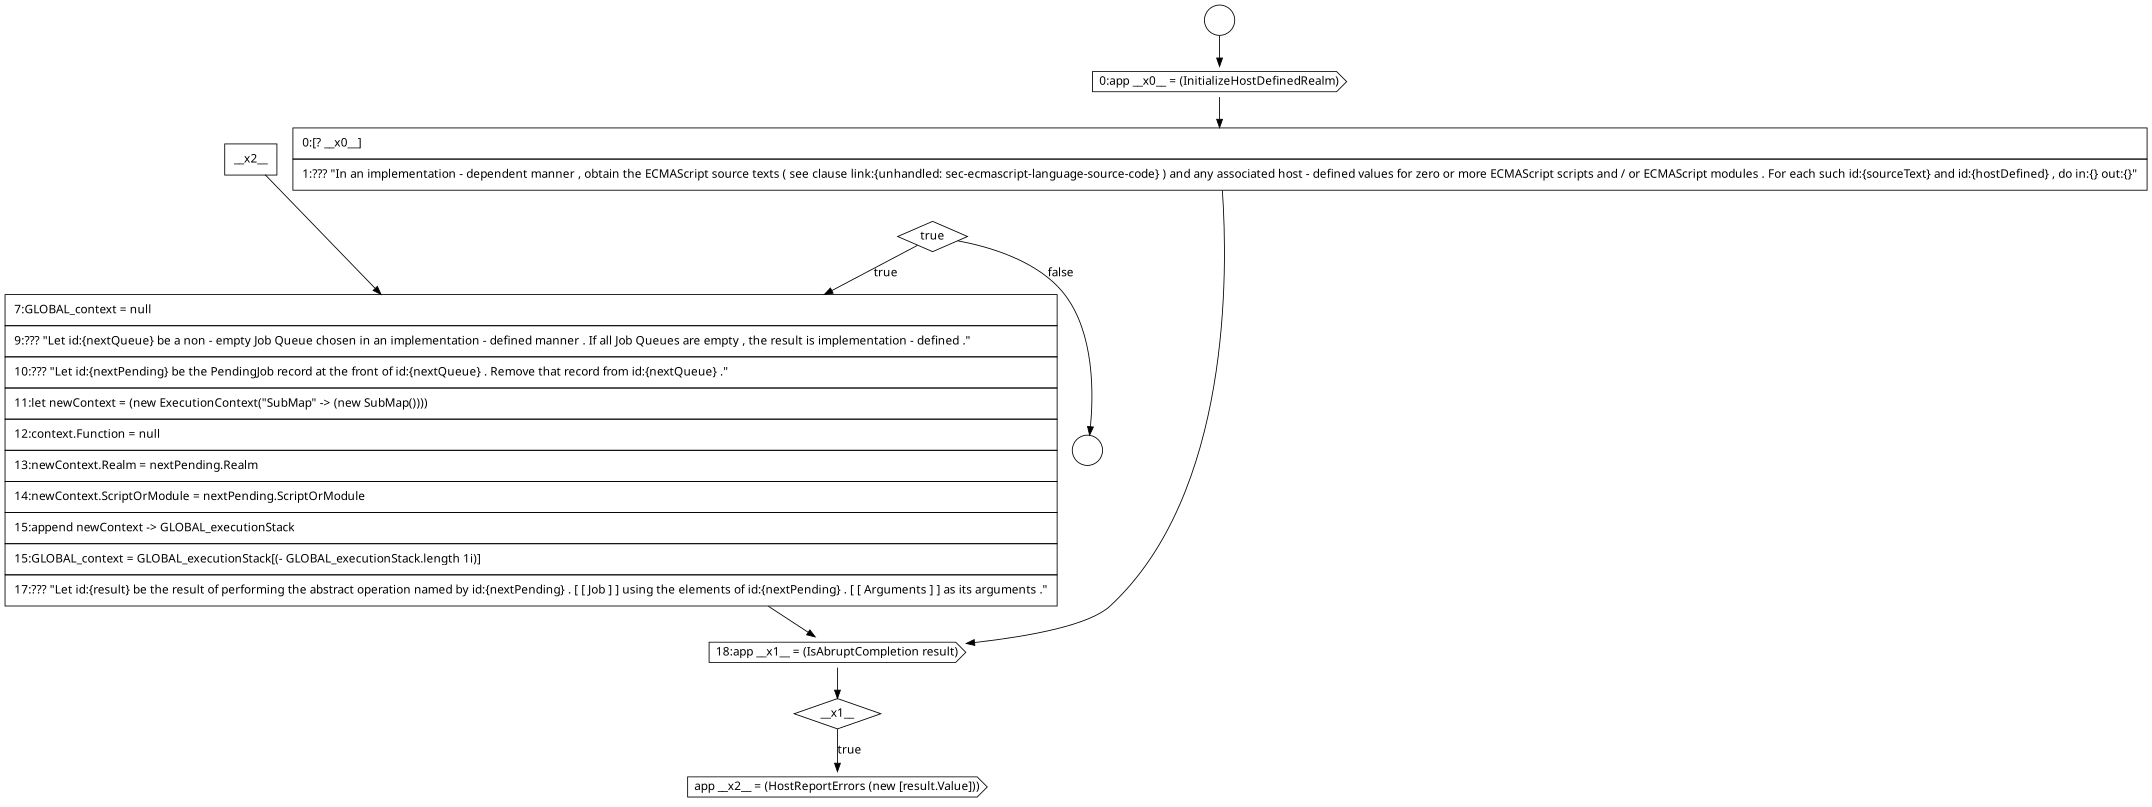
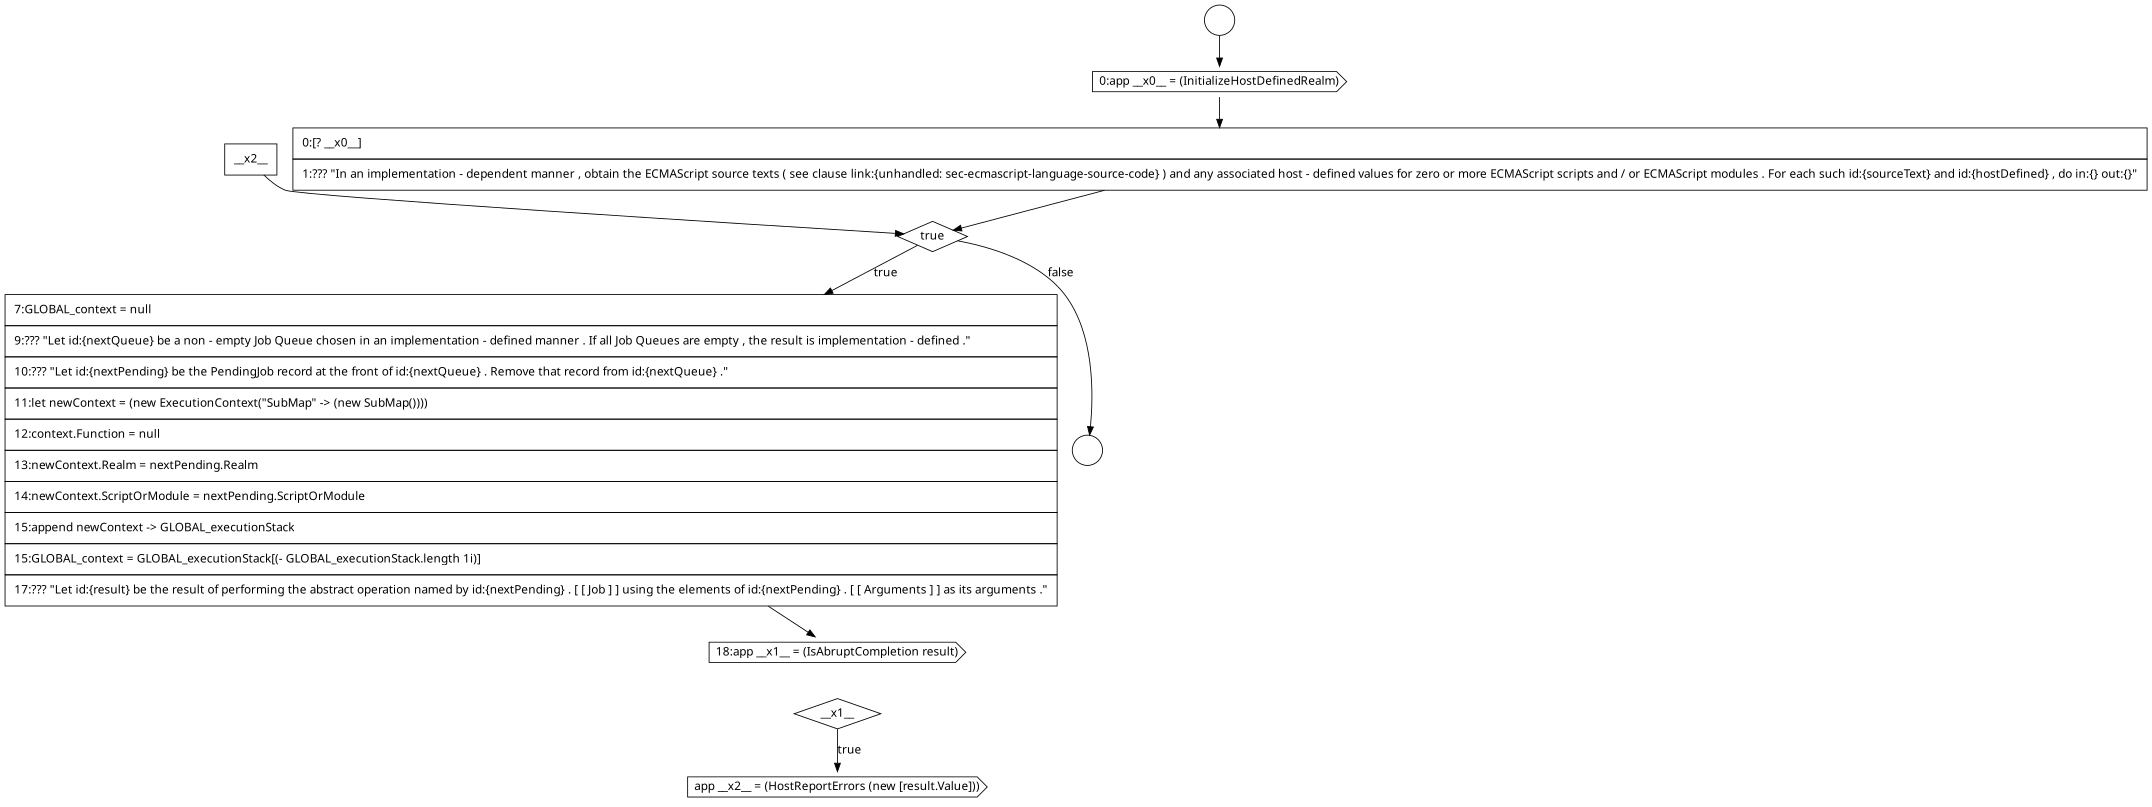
  digraph {
    fontname="Noto Sans"
    node [color=black fillcolor=white fontname="Noto Sans" shape=cds style=filled]
    edge [color=black fontname="Noto Sans"]
    n1 [label=<<font color="black">0:app __x0__ = (InitializeHostDefinedRealm)</font>>]
    n2 [label=<<font color="black">     <table border="0" cellborder="1" cellspacing="0" cellpadding="10">       <tr><td align="left">0:[? __x0__]</td></tr>       <tr><td align="left">1:??? &quot;In an implementation - dependent manner , obtain the ECMAScript source texts ( see clause link:{unhandled: sec-ecmascript-language-source-code} ) and any associated host - defined values for zero or more ECMAScript scripts and / or ECMAScript modules . For each such id:{sourceText} and id:{hostDefined} , do in:{} out:{}&quot;</td></tr>     </table>   </font>> margin=0 shape=none]
    n3 [label=<<font color="black">true</font>> shape=diamond]
    n4 [label=<<font color="black">     <table border="0" cellborder="1" cellspacing="0" cellpadding="10">       <tr><td align="left">__x2__</td></tr>     </table>   </font>> margin=0 shape=none]
    n5 [label=" " shape=circle]
    n6 [label=<<font color="black">     <table border="0" cellborder="1" cellspacing="0" cellpadding="10">       <tr><td align="left">7:GLOBAL_context = null</td></tr>       <tr><td align="left">9:??? &quot;Let id:{nextQueue} be a non - empty Job Queue chosen in an implementation - defined manner . If all Job Queues are empty , the result is implementation - defined .&quot;</td></tr>       <tr><td align="left">10:??? &quot;Let id:{nextPending} be the PendingJob record at the front of id:{nextQueue} . Remove that record from id:{nextQueue} .&quot;</td></tr>       <tr><td align="left">11:let newContext = (new ExecutionContext(&quot;SubMap&quot; -&gt; (new SubMap())))</td></tr>       <tr><td align="left">12:context.Function = null</td></tr>       <tr><td align="left">13:newContext.Realm = nextPending.Realm</td></tr>       <tr><td align="left">14:newContext.ScriptOrModule = nextPending.ScriptOrModule</td></tr>       <tr><td align="left">15:append newContext -&gt; GLOBAL_executionStack</td></tr>       <tr><td align="left">15:GLOBAL_context = GLOBAL_executionStack[(- GLOBAL_executionStack.length 1i)]</td></tr>       <tr><td align="left">17:??? &quot;Let id:{result} be the result of performing the abstract operation named by id:{nextPending} . [ [ Job ] ] using the elements of id:{nextPending} . [ [ Arguments ] ] as its arguments .&quot;</td></tr>     </table>   </font>> margin=0 shape=none]
    n7 [label=<<font color="black">18:app __x1__ = (IsAbruptCompletion result)</font>>]
    n8 [label=<<font color="black">__x1__</font>> shape=diamond]
    n9 [label=" " shape=circle]
    n10 [label=<<font color="black">app __x2__ = (HostReportErrors (new [result.Value]))</font>>]
    n1 -> n2
-   n2 -> n7
+   n2 -> n3
    n3 -> n5 [label=<<font color="black">false</font>>]
    n3 -> n6 [label=<<font color="black">true</font>>]
-   n4 -> n6
+   n4 -> n3
    n6 -> n7
-   n7 -> n8
    n8 -> n10 [label=<<font color="black">true</font>>]
    n9 -> n1
  }
